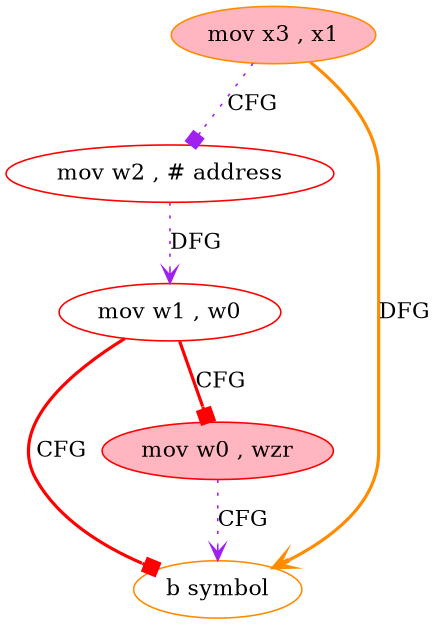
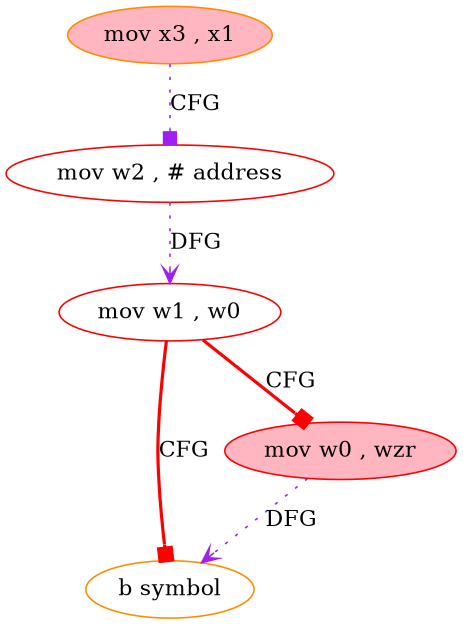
  digraph {
    node [color=red fillcolor=white style=filled]
    edge [arrowhead=box color=purple style=dotted]
    n1 [color=darkorange fillcolor=lightpink label="mov x3 , x1"]
    n2 [label="mov w2 , # address"]
    n3 [color=darkorange label="b symbol"]
    n4 [label="mov w1 , w0"]
    n5 [fillcolor=lightpink label="mov w0 , wzr"]
    n1 -> n2 [label=CFG]
-   n1 -> n3 [arrowhead=vee color=darkorange label=DFG style=bold]
    n2 -> n4 [arrowhead=vee label=DFG]
    n4 -> n3 [color=red label=CFG style=bold]
    n4 -> n5 [color=red label=CFG style=bold]
-   n5 -> n3 [arrowhead=vee label=CFG]
+   n5 -> n3 [arrowhead=vee label=DFG]
  }
